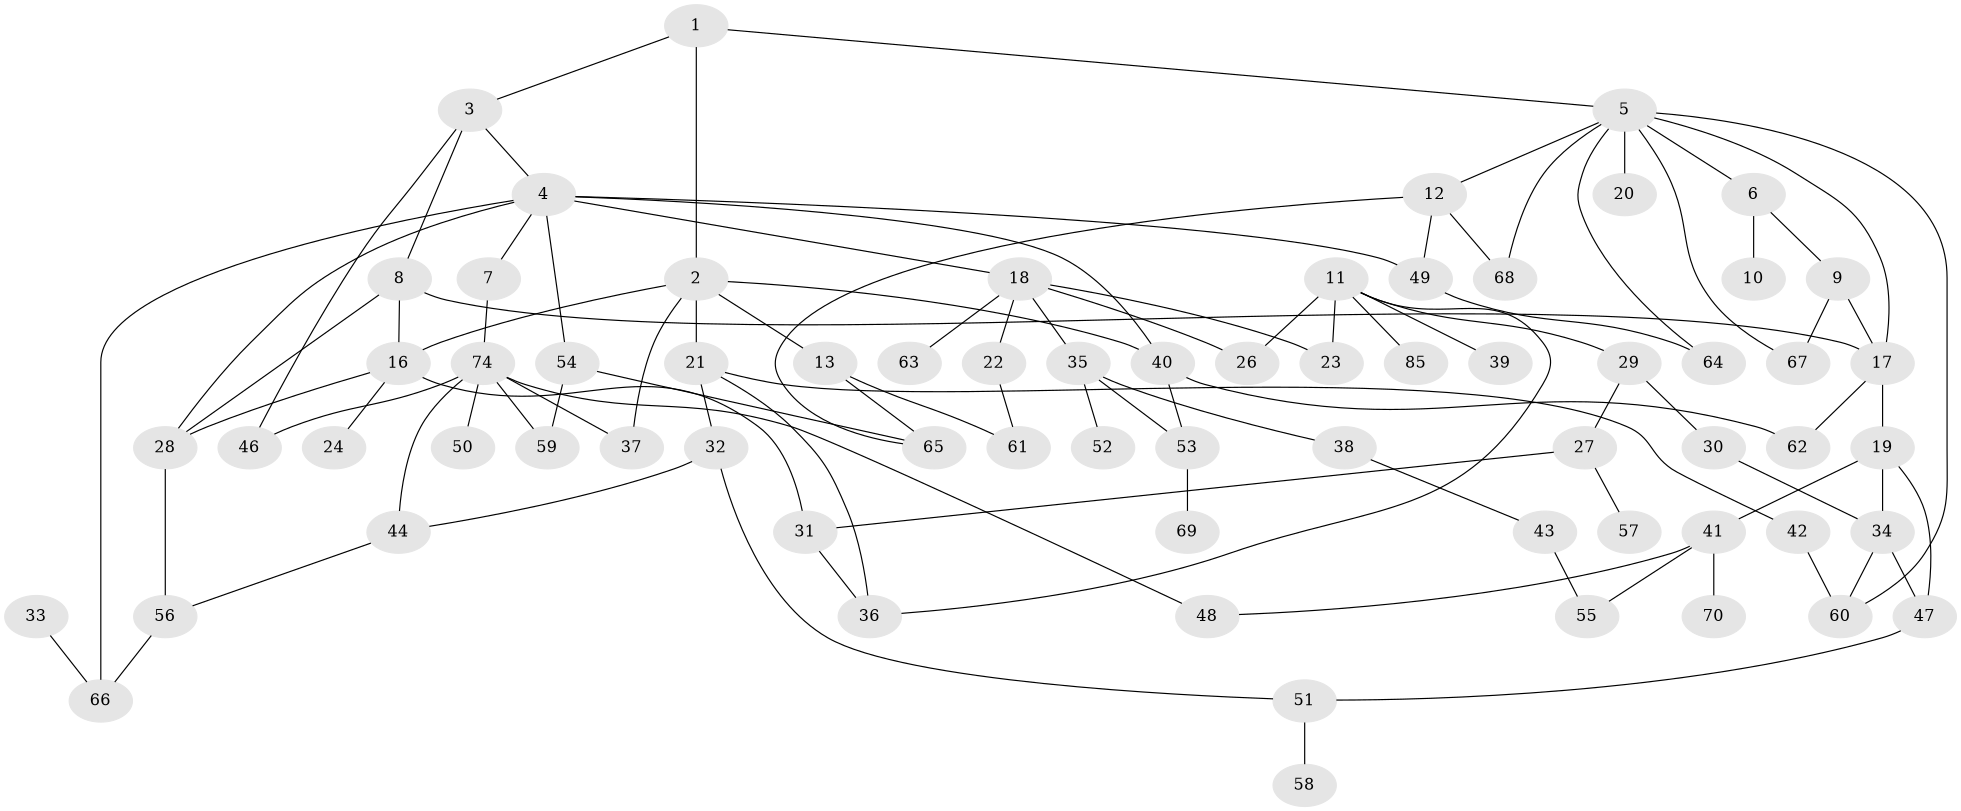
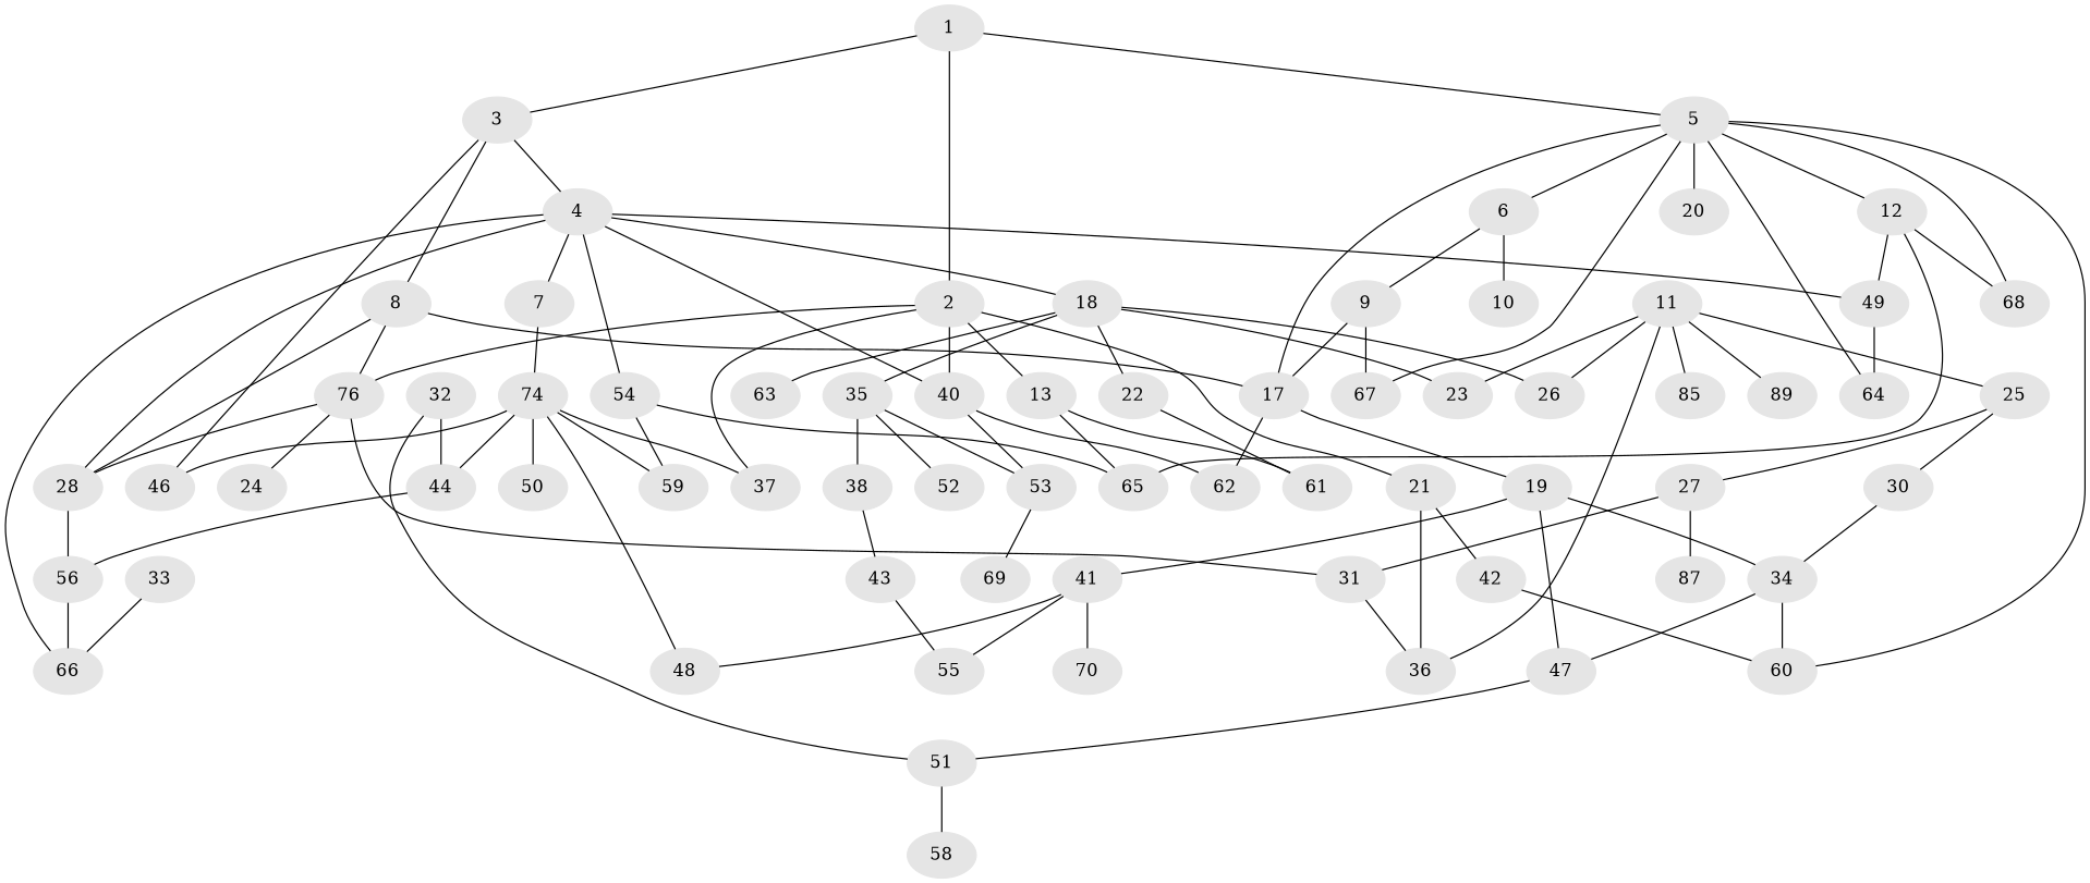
  graph {
    node [color=gray90 style=filled]
    1
    2
    3
    5
    13
-   16
+   16 [label=76]
    21
    37
    40
    4
    8
    46
    6
    12
    17
    20
    60
    64
    67
    68
    65
    61
    28
    24
    31
    36
    32
    42
    62
    53
    7
    18
    49
    54
    66
    n36 [label=85]
    11
    23
-   25 [label=29]
+   25
    26
-   39
+   39 [label=89]
    n42 [label=74]
    22
    35
    63
    56
    59
    9
    10
    19
    44
    48
    50
    27
    30
    34
    41
    47
    38
    52
    55
    70
    51
-   57
+   57 [label=87]
    33
    58
    43
    69
    1 -- 2
    1 -- 3
    1 -- 5
    2 -- 13
    2 -- 16
    2 -- 21
    2 -- 37
    2 -- 40
    3 -- 4
    3 -- 8
    3 -- 46
    5 -- 6
    5 -- 12
    5 -- 17
    5 -- 20
    5 -- 60
    5 -- 64
    5 -- 67
    5 -- 68
    13 -- 65
    13 -- 61
    16 -- 28
    16 -- 24
    16 -- 31
    21 -- 36
-   21 -- 32
    21 -- 42
    40 -- 62
    40 -- 53
    4 -- 40
    4 -- 28
    4 -- 7
    4 -- 18
    4 -- 49
    4 -- 54
    4 -- 66
    8 -- 16
    8 -- 17
    8 -- 28
    6 -- 9
    6 -- 10
    12 -- 68
    12 -- 65
    12 -- 49
    17 -- 62
    17 -- 19
    28 -- 56
    31 -- 36
    32 -- 44
    32 -- 51
    42 -- 60
    53 -- 69
    7 -- n42
    18 -- 23
    18 -- 26
    18 -- 22
    18 -- 35
    18 -- 63
    49 -- 64
    54 -- 65
    54 -- 59
    11 -- 36
    11 -- n36
    11 -- 23
    11 -- 25
    11 -- 26
    11 -- 39
    25 -- 27
    25 -- 30
    n42 -- 37
    n42 -- 46
    n42 -- 59
    n42 -- 44
    n42 -- 48
    n42 -- 50
    22 -- 61
    35 -- 53
    35 -- 38
    35 -- 52
    56 -- 66
    9 -- 17
    9 -- 67
    19 -- 34
    19 -- 41
    19 -- 47
    44 -- 56
    27 -- 31
    27 -- 57
    30 -- 34
    34 -- 60
    34 -- 47
    41 -- 48
    41 -- 55
    41 -- 70
    47 -- 51
    38 -- 43
    51 -- 58
    33 -- 66
    43 -- 55
  }
